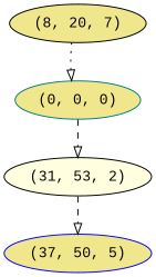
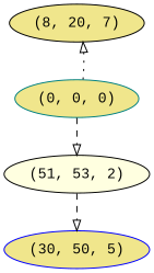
  digraph {
    fontname="Liberation Mono"
    node [color=black fillcolor=khaki fontname="Liberation Mono" style=filled]
    edge [arrowhead=onormal fontname="Liberation Mono" style=dashed]
    "(8, 20, 7)"
    "(0, 0, 0)" [color=teal]
-   "(31, 53, 2)" [fillcolor=lightyellow]
-   "(37, 50, 5)" [color=blue]
-   "(8, 20, 7)" -> "(0, 0, 0)" [style=dotted]
+   "(31, 53, 2)" [fillcolor=lightyellow label="(51, 53, 2)"]
+   "(37, 50, 5)" [color=blue label="(30, 50, 5)"]
+   "(0, 0, 0)" -> "(8, 20, 7)" [style=dotted]
    "(0, 0, 0)" -> "(31, 53, 2)"
    "(31, 53, 2)" -> "(37, 50, 5)"
  }
